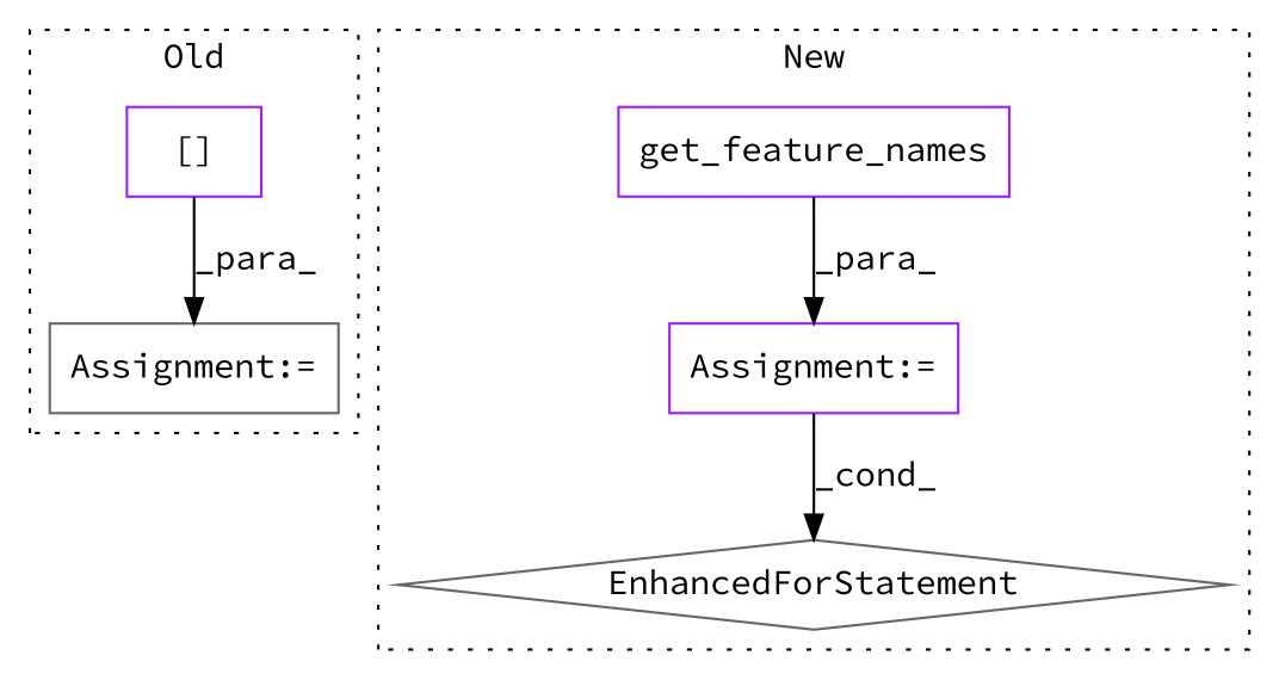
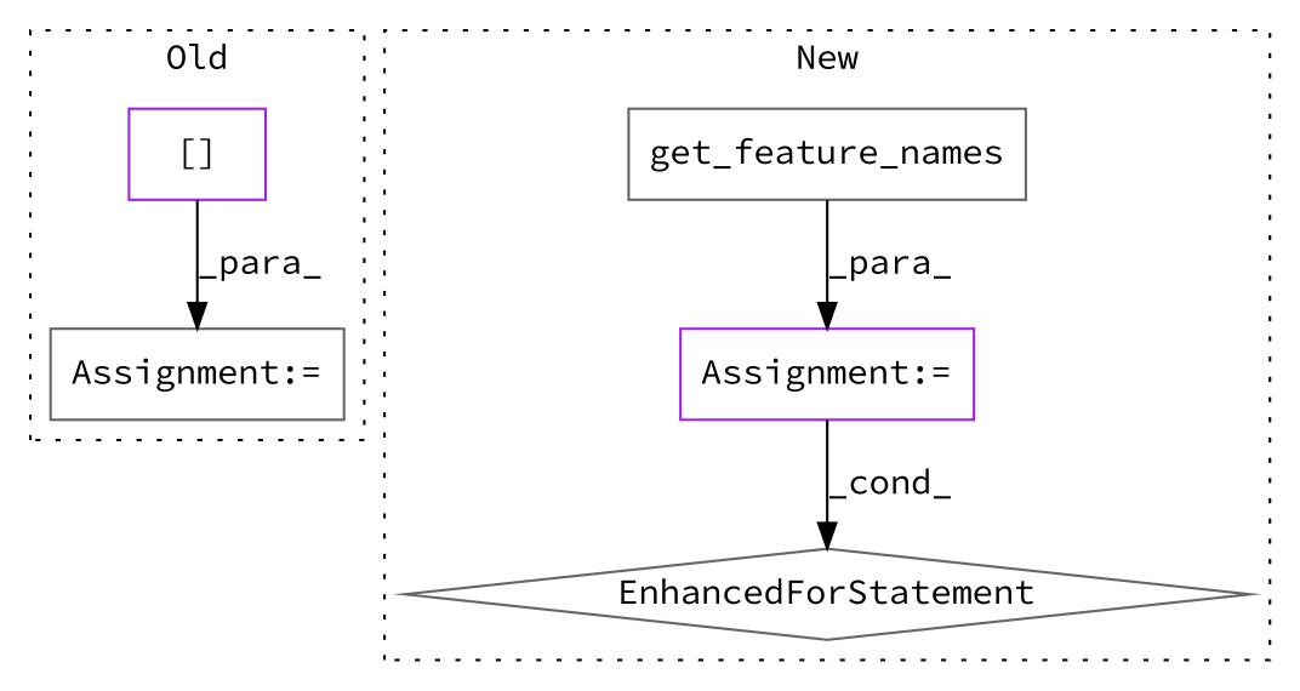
  digraph {
    fontname="Source Code Pro"
    node [a=7 l="53,2" s="20874,20959" shape=box color=gray40 fontname="Source Code Pro"]
    edge [fontname="Source Code Pro"]
    n1 [a=2 l="12,1" label="[]" s="20206,20219" color=purple]
    n2 [l=1 label="Assignment:=" s=20205]
-   n3 [a=32 l=19 label=get_feature_names s=20940 color=purple]
+   n3 [a=32 l=19 label=get_feature_names s=20940]
    n4 [label="Assignment:=" color=purple]
    n5 [a=70 label=EnhancedForStatement shape=diamond]
    subgraph cluster_1 {
      label=Old
      style=dotted
      n1
      n2
    }
    subgraph cluster_2 {
      label=New
      style=dotted
      n3
      n4
      n5
    }
    n1 -> n2 [label=_para_]
    n3 -> n4 [label=_para_]
    n4 -> n5 [label=_cond_]
  }
